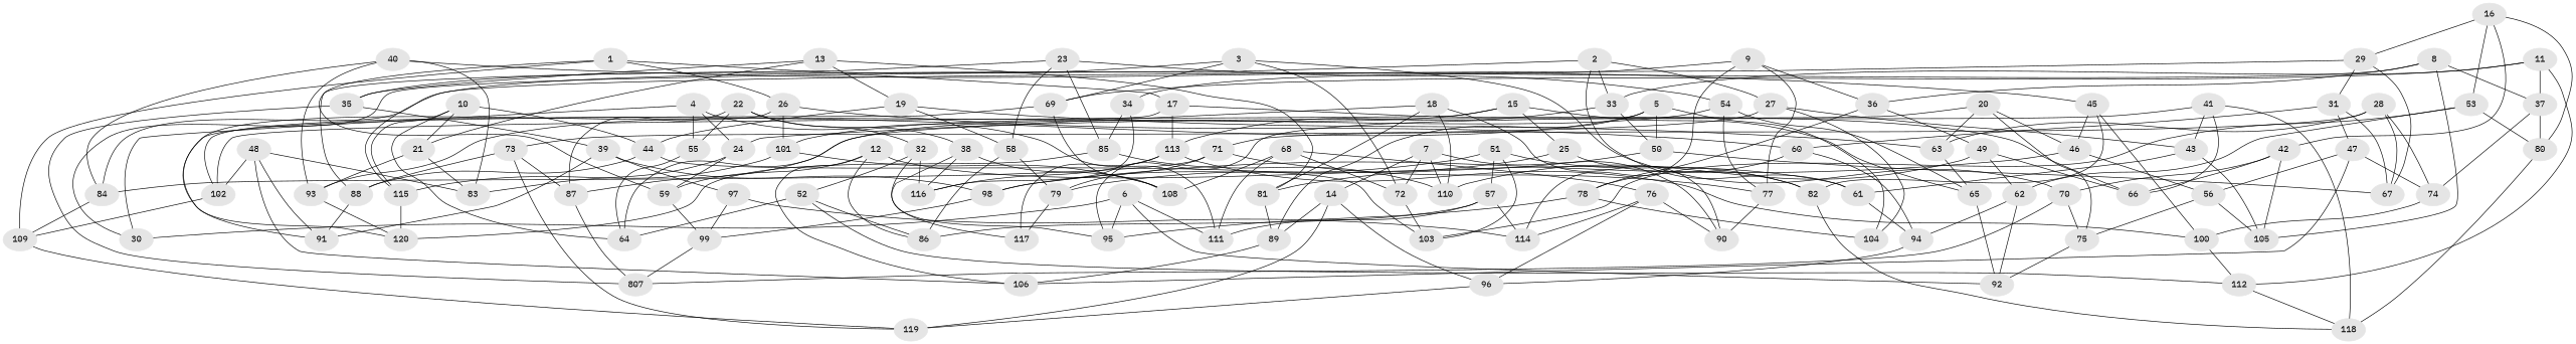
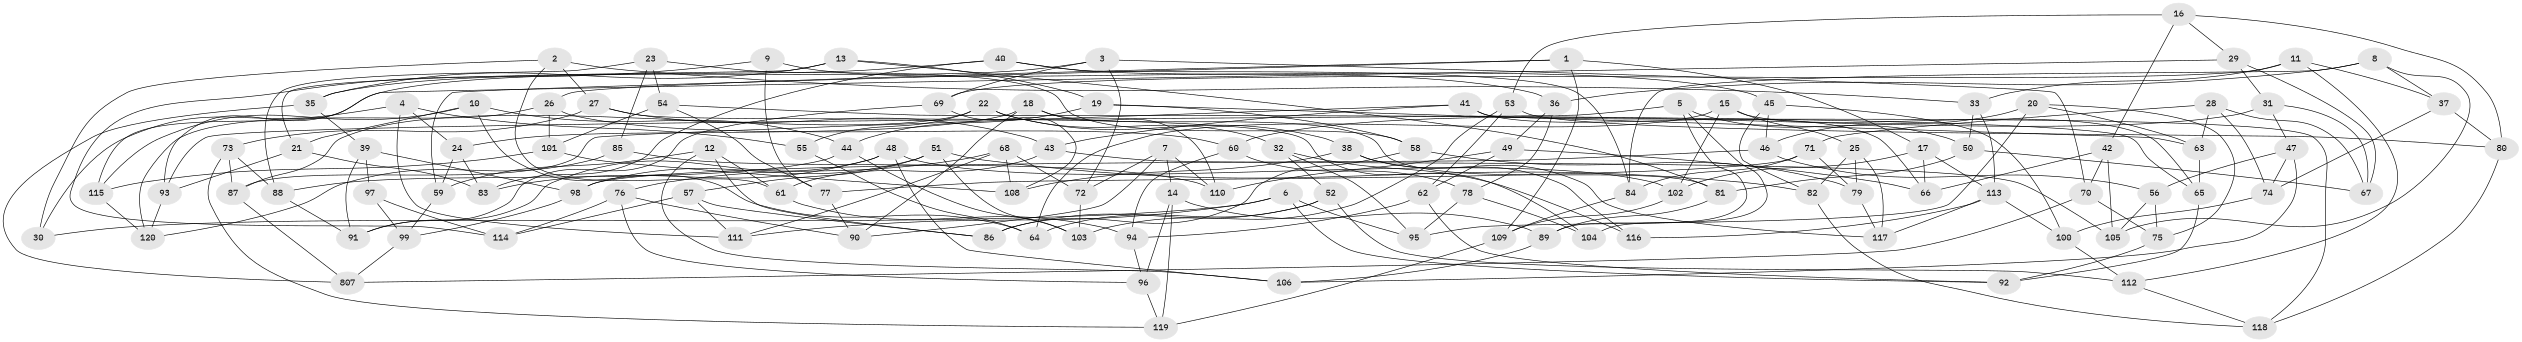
  graph {
    fontname="IBM Plex Mono"
    node [color=gray90 fontname="IBM Plex Mono" style=filled]
    edge [fontname="IBM Plex Mono"]
    1
    17
    26
    59
    109
    102
    66
    113
    60
    101
    120
    99
    119
    2
    27
    30
    33
    61
    104
    43
    73
    50
    94
    3
    35
    69
    70
    72
    39
    n30 [label=807]
    108
    91
    75
    103
    4
    24
    55
    111
    83
    64
    5
    89
    93
    81
    67
    106
    6
    92
    95
    7
    14
    90
    110
    96
    8
    36
    37
    84
    105
    49
    78
    80
    74
    9
-   34
    77
    114
    85
    116
    10
    21
    44
    115
    88
    11
    112
    118
    12
    86
    13
    19
    58
    63
    15
    25
    65
    79
    82
    117
    16
    29
    42
    53
    31
    62
    100
    18
    20
    46
    98
    56
    22
    32
    38
    87
    52
    23
    54
    28
    71
    47
    97
    40
    45
    41
    48
    51
    57
    68
    76
    1 -- 17
    1 -- 26
    1 -- 59
    1 -- 109
    17 -- 102
    17 -- 66
    17 -- 113
    26 -- 60
    26 -- 101
    26 -- 120
    59 -- 99
    109 -- 119
    102 -- 109
    113 -- 116
    113 -- 117
    113 -- 100
    60 -- 94
    60 -- 78
    101 -- 108
    101 -- 115
    99 -- n30
    2 -- 27
    2 -- 30
    2 -- 33
    2 -- 61
    27 -- 104
    27 -- 43
    27 -- 73
    33 -- 113
    33 -- 50
    61 -- 94
    43 -- 61
    43 -- 105
    73 -- 119
    73 -- 88
    73 -- 87
    50 -- 81
    50 -- 67
    94 -- 96
    3 -- 35
    3 -- 69
    3 -- 70
    3 -- 72
    35 -- 39
    35 -- n30
    69 -- 108
    69 -- 91
    70 -- n30
    70 -- 75
    72 -- 103
    39 -- 91
    39 -- 98
    39 -- 97
    75 -- 92
    4 -- 30
    4 -- 24
    4 -- 55
    4 -- 111
    24 -- 59
    24 -- 83
    55 -- 64
    5 -- 104
    5 -- 50
    5 -- 89
    5 -- 93
    89 -- 106
    93 -- 120
    81 -- 89
    6 -- 30
    6 -- 111
    6 -- 92
    6 -- 95
    7 -- 72
    7 -- 14
    7 -- 90
    7 -- 110
    14 -- 119
    14 -- 89
    14 -- 96
    96 -- 119
    8 -- 36
    8 -- 37
    8 -- 84
    8 -- 105
    36 -- 49
    36 -- 78
    37 -- 80
    37 -- 74
    84 -- 109
    49 -- 66
    49 -- 110
    49 -- 62
    78 -- 104
    78 -- 95
    80 -- 118
    74 -- 100
    9 -- 36
-   9 -- 34
    9 -- 77
    9 -- 114
-   34 -- 85
-   34 -- 116
    77 -- 90
    85 -- 120
    85 -- 110
    10 -- 64
    10 -- 21
    10 -- 44
    10 -- 115
    21 -- 83
    21 -- 93
    44 -- 103
    44 -- 88
    115 -- 120
    88 -- 91
    11 -- 33
    11 -- 69
    11 -- 37
    11 -- 112
    112 -- 118
    12 -- 59
    12 -- 61
    12 -- 106
    12 -- 86
    13 -- 35
    13 -- 81
    13 -- 21
    13 -- 19
    19 -- 44
    19 -- 58
    19 -- 63
    58 -- 86
    58 -- 79
    63 -- 65
    15 -- 102
    15 -- 64
    15 -- 25
    15 -- 65
    25 -- 79
    25 -- 82
+   25 -- 117
    65 -- 92
    79 -- 117
    82 -- 118
    16 -- 80
    16 -- 29
    16 -- 42
    16 -- 53
    29 -- 67
    29 -- 115
    29 -- 31
    42 -- 66
    42 -- 70
    42 -- 105
    53 -- 103
    53 -- 80
    53 -- 62
    31 -- 60
    31 -- 67
    31 -- 47
    62 -- 94
    62 -- 92
    100 -- 112
    18 -- 24
    18 -- 81
    18 -- 90
    18 -- 110
    20 -- 75
    20 -- 95
    20 -- 63
    20 -- 46
    46 -- 98
    46 -- 56
    98 -- 99
    56 -- 75
    56 -- 105
    22 -- 55
    22 -- 32
    22 -- 38
    22 -- 87
    32 -- 95
    32 -- 116
    32 -- 52
    38 -- 108
    38 -- 116
    38 -- 117
    87 -- n30
    52 -- 64
    52 -- 112
    52 -- 86
    23 -- 85
    23 -- 88
    23 -- 58
    23 -- 54
    54 -- 101
    54 -- 77
    54 -- 65
    28 -- 67
    28 -- 74
    28 -- 63
    28 -- 71
    71 -- 84
    71 -- 77
    71 -- 79
    47 -- 106
    47 -- 74
    47 -- 56
    97 -- 99
    97 -- 114
    40 -- 83
    40 -- 93
    40 -- 84
    40 -- 45
    45 -- 82
    45 -- 100
    45 -- 46
    41 -- 66
    41 -- 43
    41 -- 118
    41 -- 87
    48 -- 102
    48 -- 91
    48 -- 83
    48 -- 106
    51 -- 103
    51 -- 82
    51 -- 98
    51 -- 57
    57 -- 111
    57 -- 114
    57 -- 86
    68 -- 72
    68 -- 108
    68 -- 111
    68 -- 76
    76 -- 90
    76 -- 96
    76 -- 114
  }
